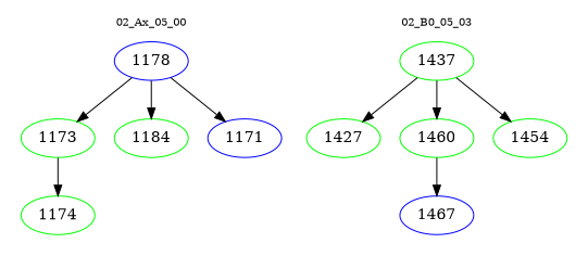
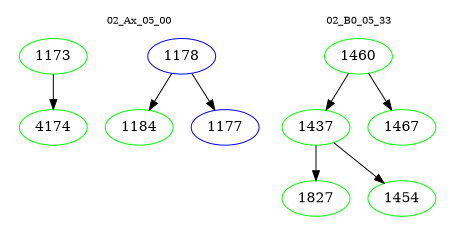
  digraph {
    node [color=green]
    edge [color=black]
    n1 [color=blue label=1178]
    n2 [label=1173]
    n3 [label=1184]
-   n4 [color=blue label=1171]
-   n5 [label=1174]
+   n4 [color=blue label=1177]
+   n5 [label=4174]
    n6 [label=1437]
-   n7 [label=1427]
+   n7 [label=1827]
    n8 [label=1460]
    n9 [label=1454]
-   n10 [color=blue label=1467]
+   n10 [label=1467]
    subgraph cluster_1 {
      color=white
      fontsize=10
      label="02_Ax_05_00"
      n1
      n2
      n3
      n4
      n5
    }
    subgraph cluster_2 {
      color=white
      fontsize=10
-     label="02_B0_05_03"
+     label="02_B0_05_33"
      n6
      n7
      n8
      n9
      n10
    }
-   n1 -> n2
    n1 -> n3
    n1 -> n4
    n2 -> n5
    n6 -> n7
-   n6 -> n8
+   n8 -> n6
    n6 -> n9
    n8 -> n10
  }
